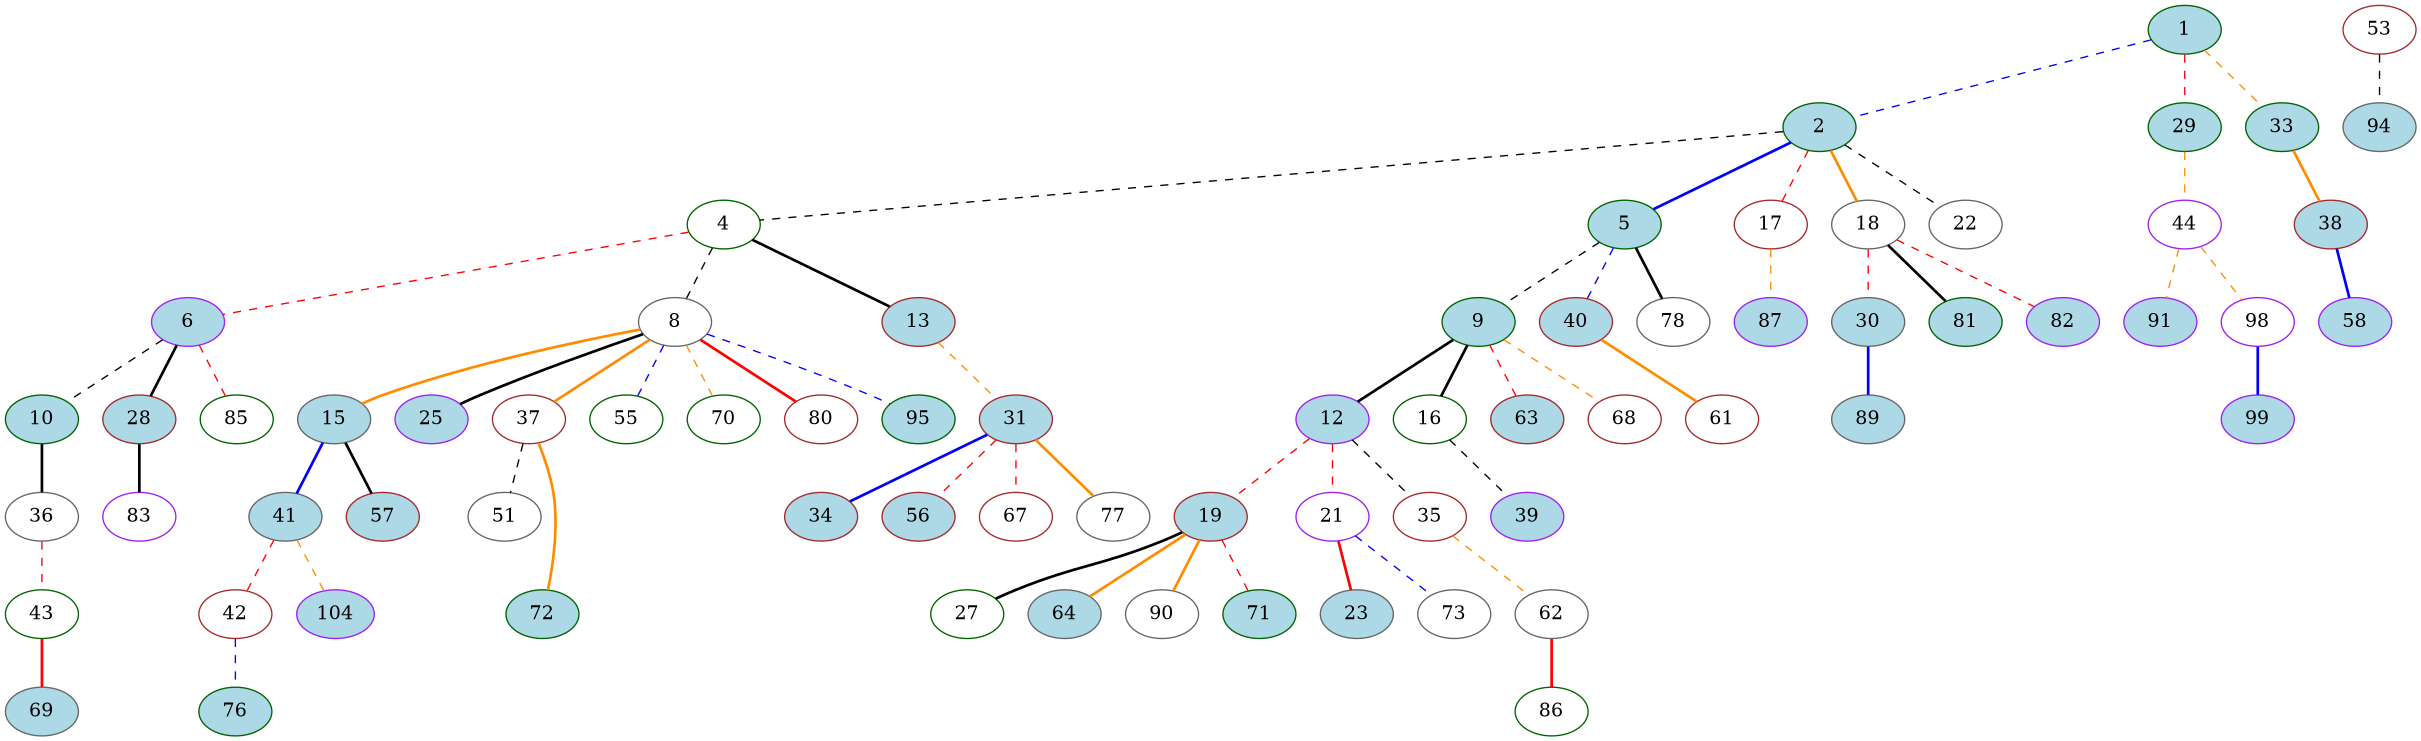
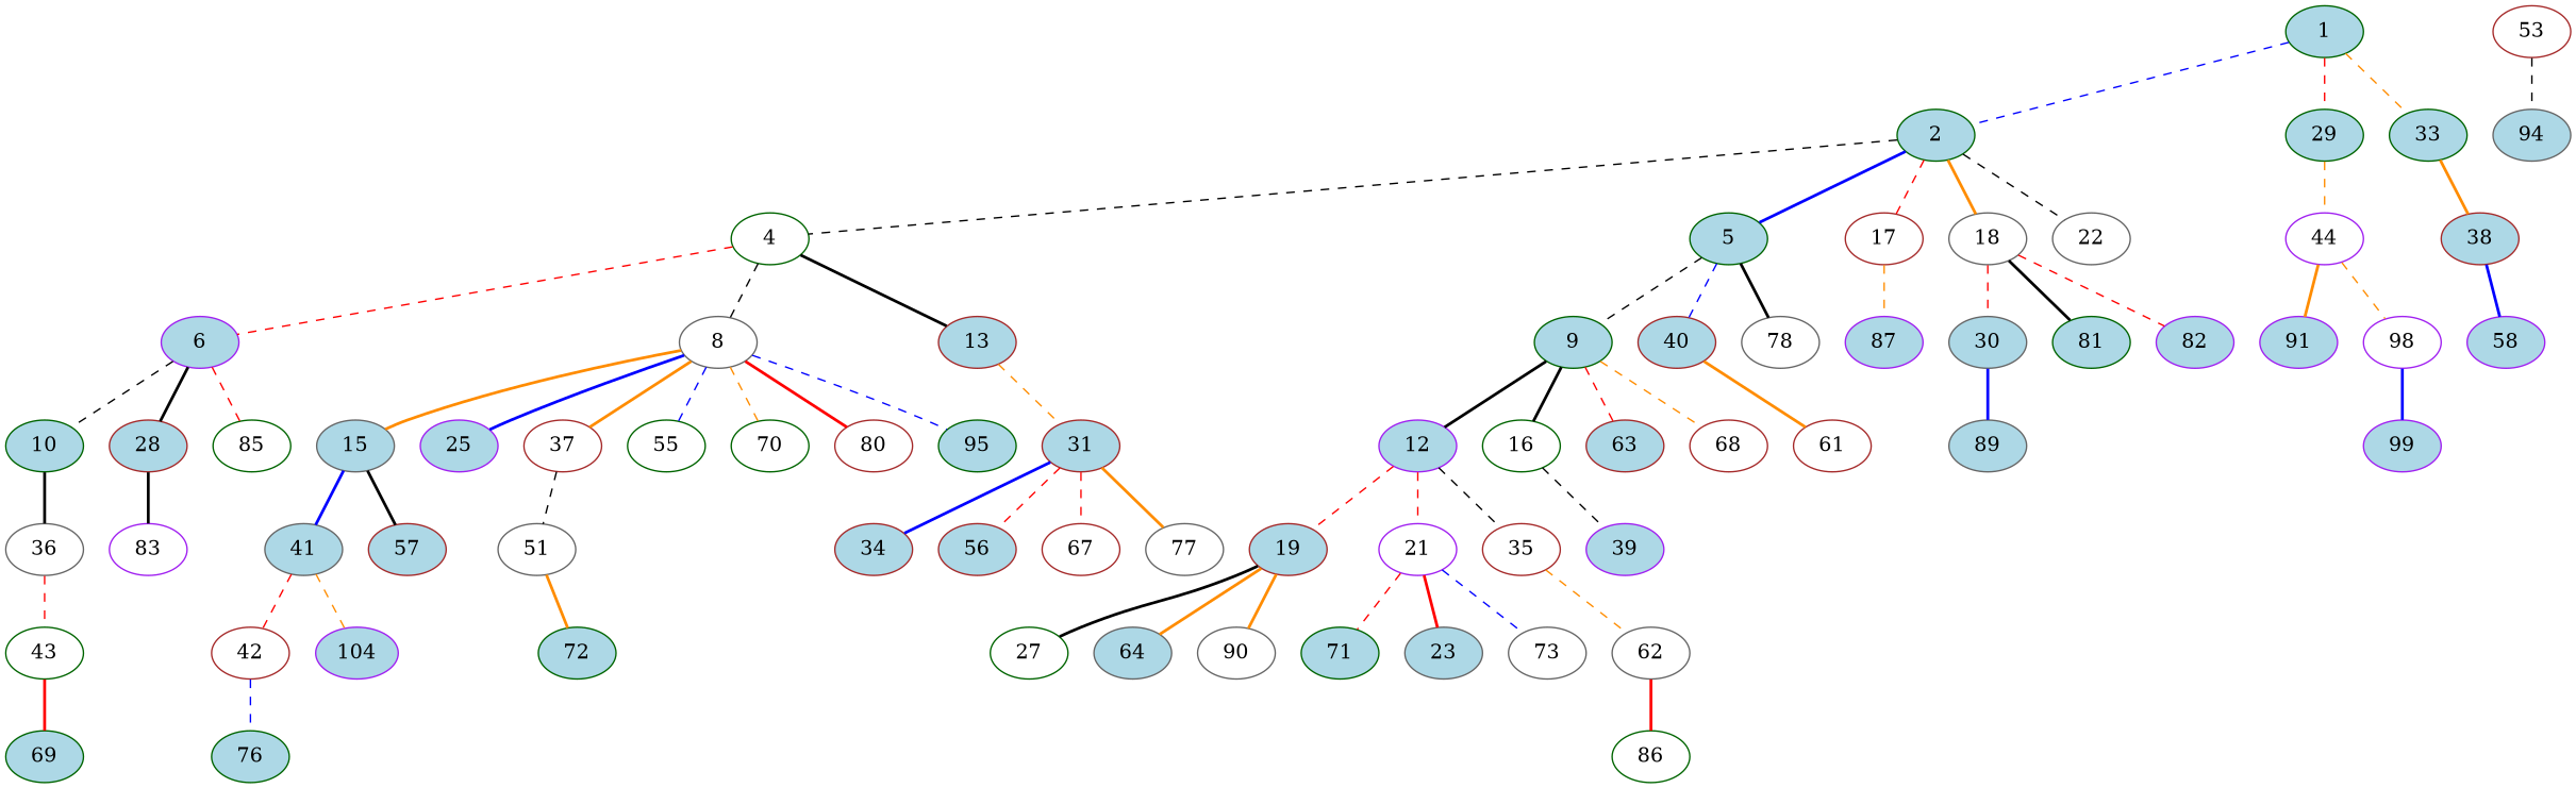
  graph {
    node [color=darkgreen fillcolor=lightblue style=filled]
    edge [color=darkorange style=dashed]
    1 [super="+92"]
    2 [super="+3"]
    29
    33
    4 [fillcolor=white super="+20"]
    5 [super="+24"]
    17 [color=brown fillcolor=white super="+50"]
    18 [color=gray40 fillcolor=white super="+97"]
    22 [color=gray40 fillcolor=white]
    44 [color=purple fillcolor=white super="+96"]
    38 [color=brown super="+45"]
    6 [color=purple super="+7"]
    8 [color=gray40 fillcolor=white super="+11"]
    13 [color=brown]
    9 [super="+14"]
    40 [color=brown super="+54"]
    78 [color=gray40 fillcolor=white super="+102"]
    87 [color=purple]
    30 [color=gray40 super="+59"]
    81
    82 [color=purple]
    10
    28 [color=brown super="+66"]
    85 [fillcolor=white]
    15 [color=gray40 super="+49"]
    25 [color=purple]
    37 [color=brown fillcolor=white super="+65"]
    55 [fillcolor=white]
    70 [fillcolor=white]
    80 [color=brown fillcolor=white]
    95
    31 [color=brown super="+48"]
    12 [color=purple super="+46"]
    16 [fillcolor=white]
    63 [color=brown]
    68 [color=brown fillcolor=white]
    61 [color=brown fillcolor=white]
    36 [color=gray40 fillcolor=white]
    83 [color=purple fillcolor=white]
    41 [color=gray40 super="+75"]
    57 [color=brown]
    51 [color=gray40 fillcolor=white]
    72
    19 [color=brown super="+26"]
    21 [color=purple fillcolor=white super="+88"]
    35 [color=brown fillcolor=white super="+84"]
    39 [color=purple super="+52"]
    43 [fillcolor=white super="+47"]
    27 [fillcolor=white]
    64 [color=gray40]
    71 [super="+74"]
    90 [color=gray40 fillcolor=white super="+101"]
    23 [color=gray40 super="+32"]
    73 [color=gray40 fillcolor=white super="+93"]
    62 [color=gray40 fillcolor=white]
    34 [color=brown]
    56 [color=brown]
    67 [color=brown fillcolor=white]
    77 [color=gray40 fillcolor=white]
    42 [color=brown fillcolor=white super="+79"]
    104 [color=purple]
    89 [color=gray40]
    91 [color=purple]
    98 [color=purple fillcolor=white super="+100"]
    58 [color=purple]
    86 [fillcolor=white]
-   69 [color=gray40]
+   69
    76
    99 [color=purple]
    53 [color=brown fillcolor=white]
    94 [color=gray40 super="+103"]
    1 -- 2 [color=blue]
    1 -- 29 [color=red]
    1 -- 33
    2 -- 4 [color=black]
    2 -- 5 [color=blue style=bold]
    2 -- 17 [color=red]
    2 -- 18 [style=bold]
    2 -- 22 [color=black]
    29 -- 44
    33 -- 38 [style=bold]
    4 -- 6 [color=red]
    4 -- 8 [color=black]
    4 -- 13 [color=black style=bold]
    5 -- 9 [color=black]
    5 -- 40 [color=blue]
    5 -- 78 [color=black style=bold]
    17 -- 87
    18 -- 30 [color=red]
    18 -- 81 [color=black style=bold]
    18 -- 82 [color=red]
-   44 -- 91
+   44 -- 91 [style=bold]
    44 -- 98
    38 -- 58 [color=blue style=bold]
    6 -- 10 [color=black]
    6 -- 28 [color=black style=bold]
    6 -- 85 [color=red]
    8 -- 15 [style=bold]
-   8 -- 25 [color=black style=bold]
+   8 -- 25 [color=blue style=bold]
    8 -- 37 [style=bold]
    8 -- 55 [color=blue]
    8 -- 70
    8 -- 80 [color=red style=bold]
    8 -- 95 [color=blue]
    13 -- 31
    9 -- 12 [color=black style=bold]
    9 -- 16 [color=black style=bold]
    9 -- 63 [color=red]
    9 -- 68
    40 -- 61 [style=bold]
    30 -- 89 [color=blue style=bold]
    10 -- 36 [color=black style=bold]
    28 -- 83 [color=black style=bold]
    15 -- 41 [color=blue style=bold]
    15 -- 57 [color=black style=bold]
    37 -- 51 [color=black]
-   37 -- 72 [style=bold]
+   51 -- 72 [style=bold]
    31 -- 34 [color=blue style=bold]
    31 -- 56 [color=red]
    31 -- 67 [color=red]
    31 -- 77 [style=bold]
    12 -- 19 [color=red]
    12 -- 21 [color=red]
    12 -- 35 [color=black]
    16 -- 39 [color=black]
    36 -- 43 [color=red]
    41 -- 42 [color=red]
    41 -- 104
    19 -- 27 [color=black style=bold]
    19 -- 64 [style=bold]
-   19 -- 71 [color=red]
+   21 -- 71 [color=red]
    19 -- 90 [style=bold]
    21 -- 23 [color=red style=bold]
    21 -- 73 [color=blue]
    35 -- 62
    43 -- 69 [color=red style=bold]
    62 -- 86 [color=red style=bold]
    42 -- 76 [color=blue]
    98 -- 99 [color=blue style=bold]
    53 -- 94 [color=black]
  }
